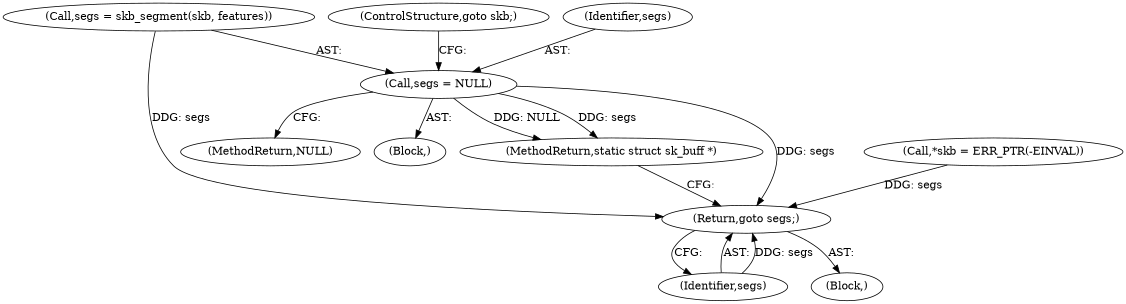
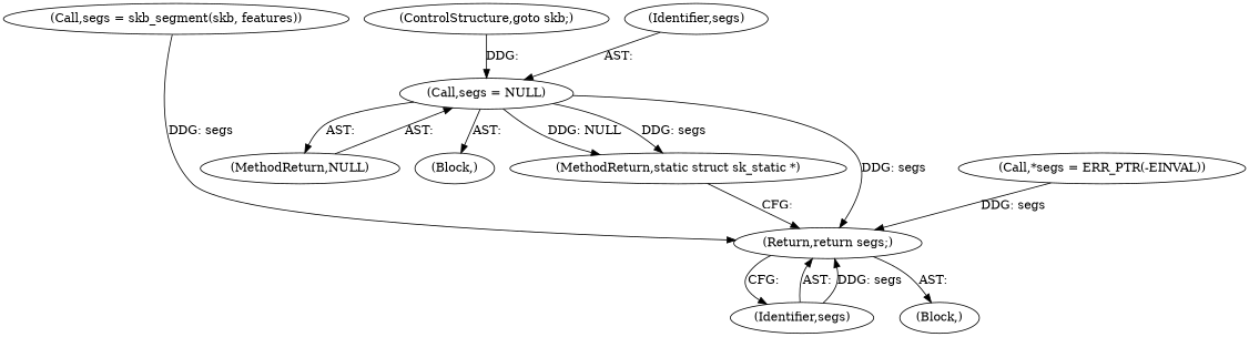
  digraph {
    n1 [label="(Call,segs = NULL)"]
-   n2 [label="(Return,goto segs;)"]
+   n2 [label="(Return,return segs;)"]
    n3 [label="(MethodReturn,NULL)"]
    n4 [label="(Block,)"]
-   n5 [label="(MethodReturn,static struct sk_buff *)"]
+   n5 [label="(MethodReturn,static struct sk_static *)"]
    n6 [label="(Identifier,segs)"]
    n7 [label="(Block,)"]
    n8 [label="(Call,segs = skb_segment(skb, features))"]
    n9 [label="(ControlStructure,goto skb;)"]
-   n10 [label="(Call,*skb = ERR_PTR(-EINVAL))"]
+   n10 [label="(Call,*segs = ERR_PTR(-EINVAL))"]
    n11 [label="(Identifier,segs)"]
    n1 -> n2 [label="DDG: segs"]
-   n1 -> n3 [label="CFG: "]
+   n1 -> n3 [label="AST: "]
    n1 -> n4 [label="AST: "]
    n1 -> n5 [label="DDG: NULL"]
    n1 -> n5 [label="DDG: segs"]
    n2 -> n6 [label="CFG: "]
    n2 -> n7 [label="AST: "]
-   n8 -> n1 [label="AST: "]
+   n3 -> n1 [label="AST: "]
    n5 -> n2 [label="CFG: "]
    n6 -> n2 [label="AST: "]
    n6 -> n2 [label="DDG: segs"]
    n8 -> n2 [label="DDG: segs"]
-   n9 -> n1 [label="CFG: "]
+   n9 -> n1 [label="DDG: "]
    n10 -> n2 [label="DDG: segs"]
    n11 -> n1 [label="AST: "]
  }
